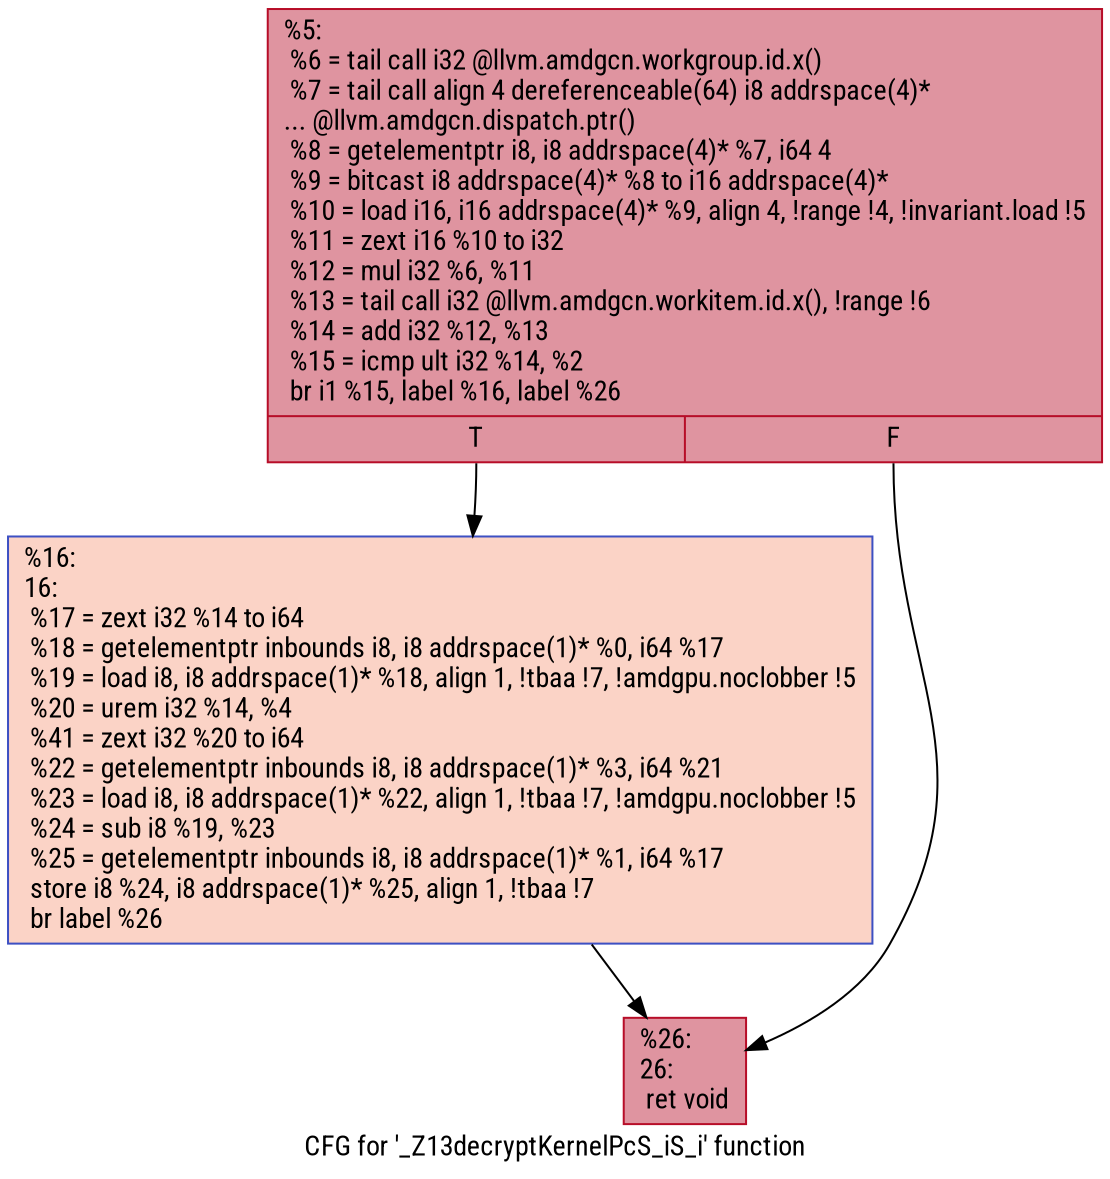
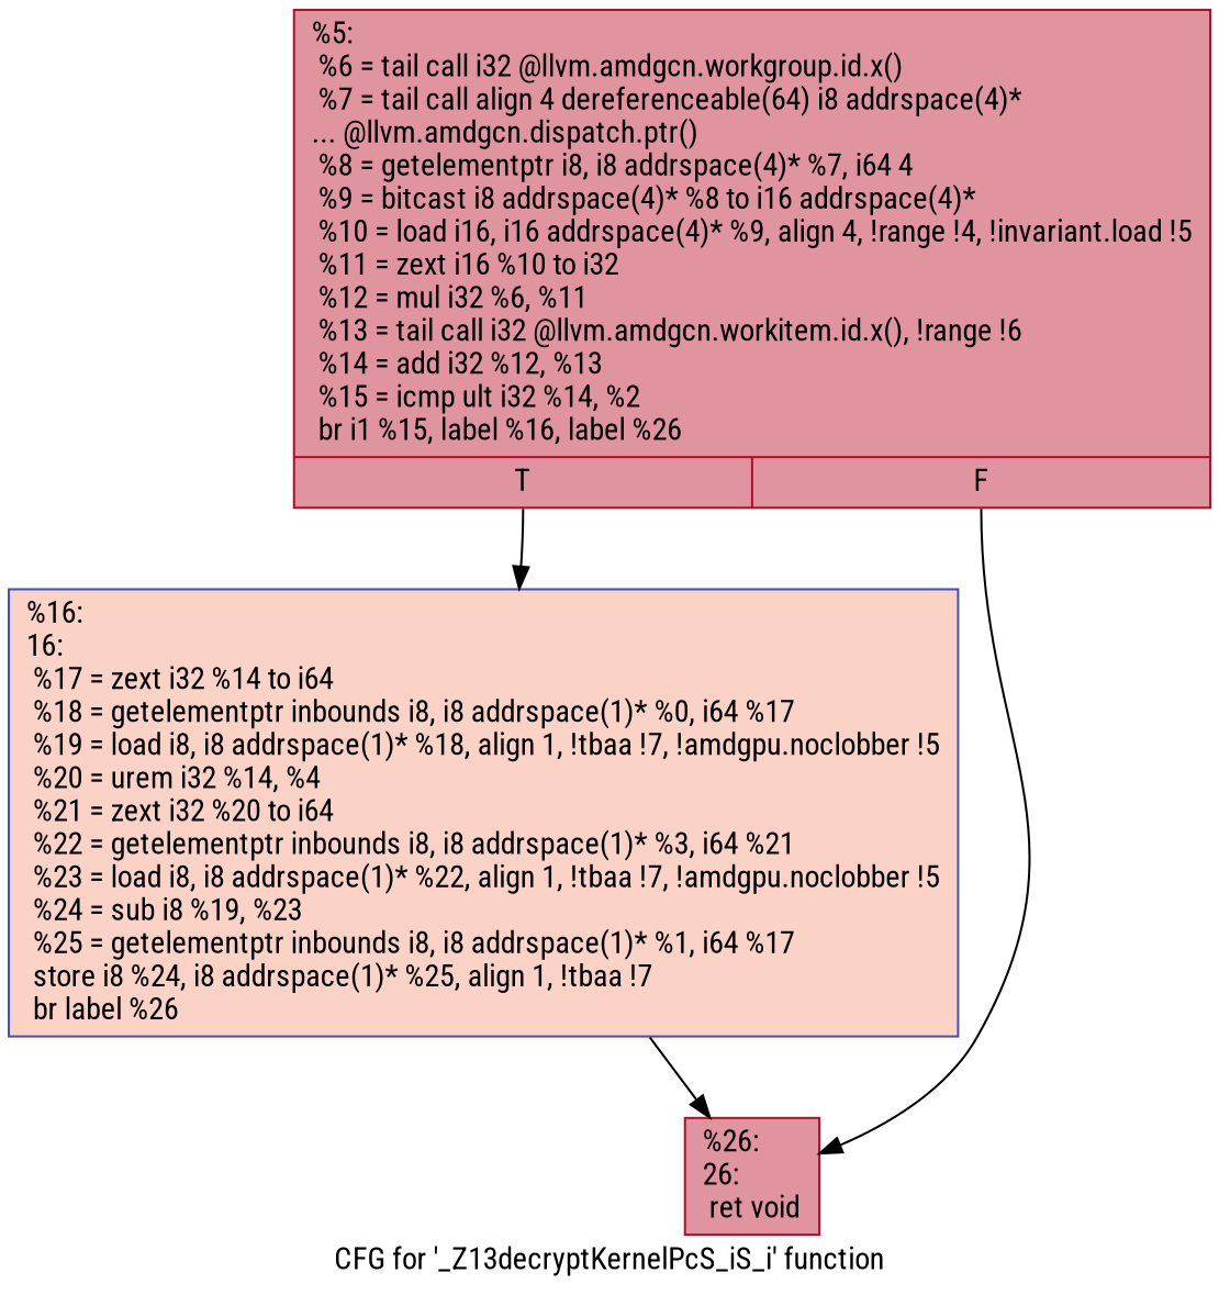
  digraph {
    label="CFG for '_Z13decryptKernelPcS_iS_i' function"
    fontname="Roboto Condensed"
    node [color="#b70d28ff" fillcolor="#b70d2870" shape=record style=filled fontname="Roboto Condensed"]
    edge [fontname="Roboto Condensed"]
    n1 [label="{%5:\l  %6 = tail call i32 @llvm.amdgcn.workgroup.id.x()\l  %7 = tail call align 4 dereferenceable(64) i8 addrspace(4)*\l... @llvm.amdgcn.dispatch.ptr()\l  %8 = getelementptr i8, i8 addrspace(4)* %7, i64 4\l  %9 = bitcast i8 addrspace(4)* %8 to i16 addrspace(4)*\l  %10 = load i16, i16 addrspace(4)* %9, align 4, !range !4, !invariant.load !5\l  %11 = zext i16 %10 to i32\l  %12 = mul i32 %6, %11\l  %13 = tail call i32 @llvm.amdgcn.workitem.id.x(), !range !6\l  %14 = add i32 %12, %13\l  %15 = icmp ult i32 %14, %2\l  br i1 %15, label %16, label %26\l|{<s0>T|<s1>F}}"]
-   n2 [color="#3d50c3ff" fillcolor="#f59c7d70" label="{%16:\l16:                                               \l  %17 = zext i32 %14 to i64\l  %18 = getelementptr inbounds i8, i8 addrspace(1)* %0, i64 %17\l  %19 = load i8, i8 addrspace(1)* %18, align 1, !tbaa !7, !amdgpu.noclobber !5\l  %20 = urem i32 %14, %4\l  %41 = zext i32 %20 to i64\l  %22 = getelementptr inbounds i8, i8 addrspace(1)* %3, i64 %21\l  %23 = load i8, i8 addrspace(1)* %22, align 1, !tbaa !7, !amdgpu.noclobber !5\l  %24 = sub i8 %19, %23\l  %25 = getelementptr inbounds i8, i8 addrspace(1)* %1, i64 %17\l  store i8 %24, i8 addrspace(1)* %25, align 1, !tbaa !7\l  br label %26\l}"]
+   n2 [color="#3d50c3ff" fillcolor="#f59c7d70" label="{%16:\l16:                                               \l  %17 = zext i32 %14 to i64\l  %18 = getelementptr inbounds i8, i8 addrspace(1)* %0, i64 %17\l  %19 = load i8, i8 addrspace(1)* %18, align 1, !tbaa !7, !amdgpu.noclobber !5\l  %20 = urem i32 %14, %4\l  %21 = zext i32 %20 to i64\l  %22 = getelementptr inbounds i8, i8 addrspace(1)* %3, i64 %21\l  %23 = load i8, i8 addrspace(1)* %22, align 1, !tbaa !7, !amdgpu.noclobber !5\l  %24 = sub i8 %19, %23\l  %25 = getelementptr inbounds i8, i8 addrspace(1)* %1, i64 %17\l  store i8 %24, i8 addrspace(1)* %25, align 1, !tbaa !7\l  br label %26\l}"]
    n3 [label="{%26:\l26:                                               \l  ret void\l}"]
    n1 -> n2 [tailport=s0]
    n1 -> n3 [tailport=s1]
    n2 -> n3
  }
